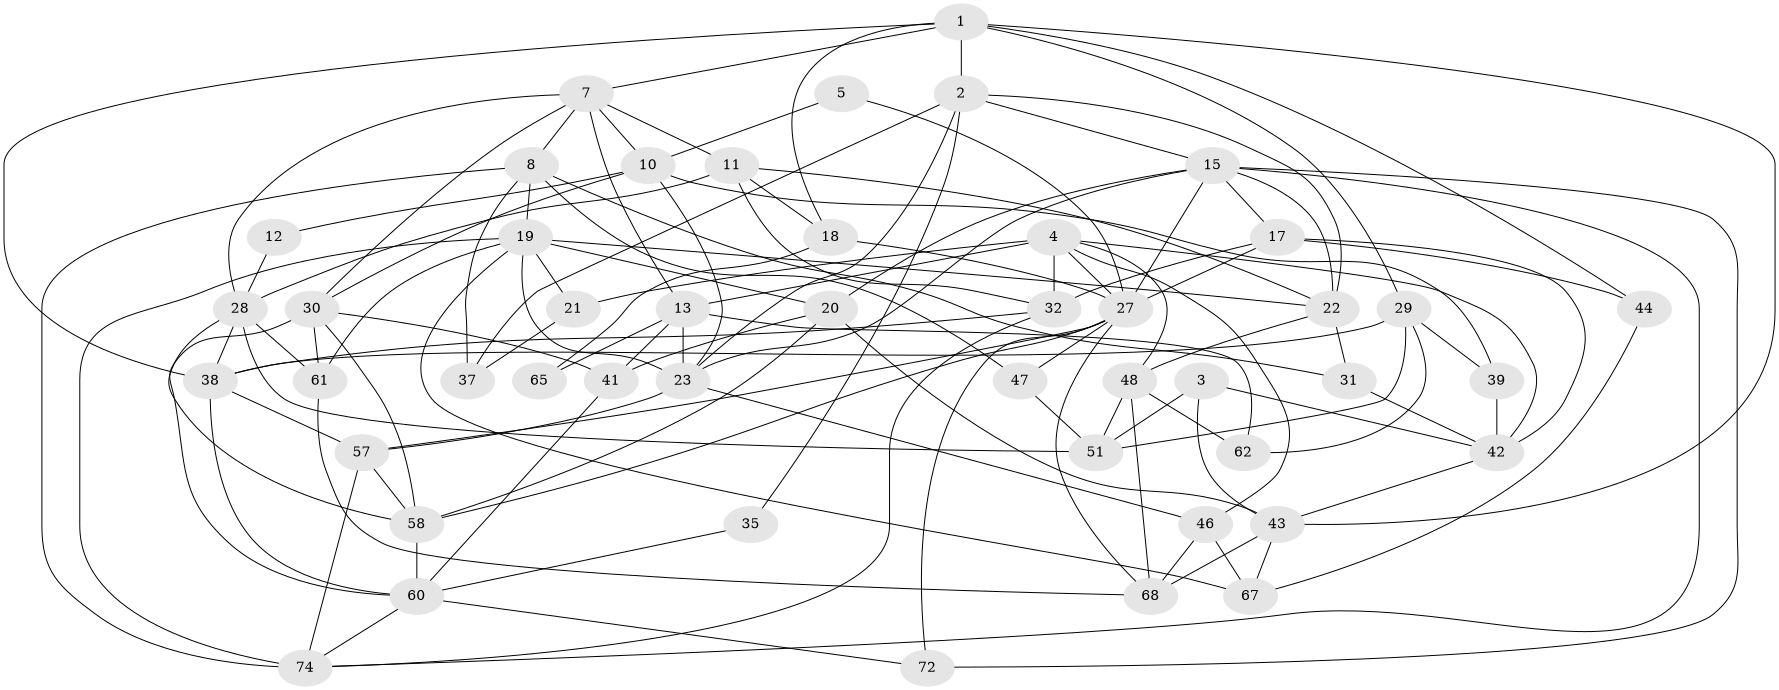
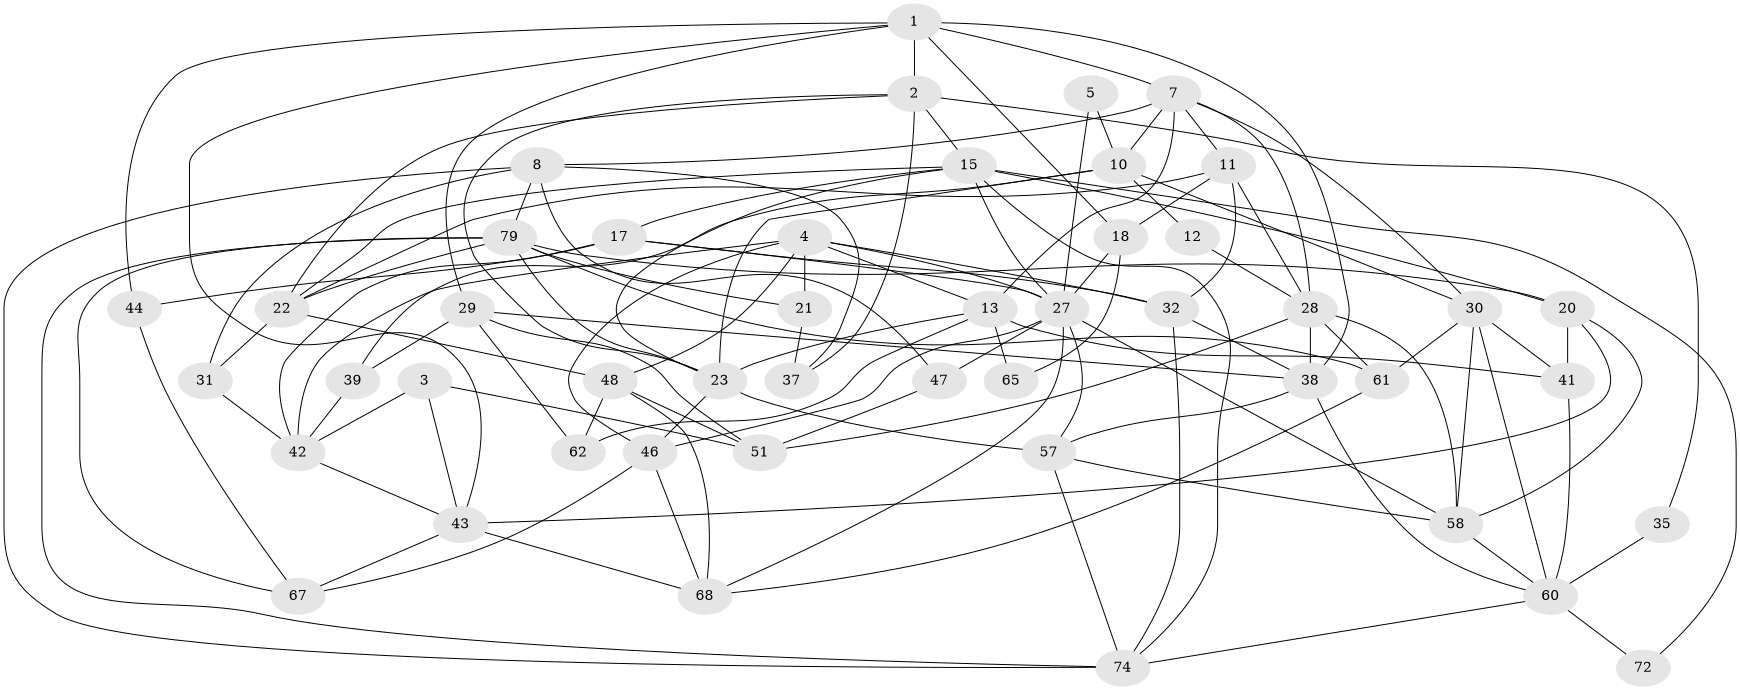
  graph {
    node [color=gray90 style=filled]
    1 [super="+70"]
    2 [super="+25"]
    7 [super="+14"]
    18 [super="+36"]
    29 [super="+52"]
    38 [super="+50"]
    43 [super="+49"]
    44
    15 [super="+75"]
    22 [super="+26"]
    23 [super="+73"]
    35
    37
    13 [super="+54"]
    10 [super="+53"]
    8 [super="+16"]
    11 [super="+56"]
    28 [super="+34"]
    30 [super="+40"]
    27 [super="+76"]
    65
    51 [super="+63"]
    39
    62
    57 [super="+59"]
    60 [super="+64"]
    67
    68
    74
    17 [super="+24"]
    20 [super="+55"]
    72
    48 [super="+69"]
    31
    46
    42 [super="+66"]
    3
    4 [super="+9"]
    21
    32 [super="+71"]
    41
    47
    58
    12
    5
-   19 [super="+33"]
+   19 [super="+33" label=79]
    61
    1 -- 2
    1 -- 7
    1 -- 18
    1 -- 29
    1 -- 38
    1 -- 43
    1 -- 44
    2 -- 15
    2 -- 22
    2 -- 23
    2 -- 35
    2 -- 37
    7 -- 13
    7 -- 10
    7 -- 8
    7 -- 11
    7 -- 28
    7 -- 30
    18 -- 27
    18 -- 65
    29 -- 38
    29 -- 51
    29 -- 39
    29 -- 62
    38 -- 57
    38 -- 60
    43 -- 67
    43 -- 68
    44 -- 67
    15 -- 22
    15 -- 23
    15 -- 27
    15 -- 74
    15 -- 17
    15 -- 20
    15 -- 72
    22 -- 48
    22 -- 31
    23 -- 57
    23 -- 46
    35 -- 60
    13 -- 23
    13 -- 65
    13 -- 62
    13 -- 41
    10 -- 23
    10 -- 30
    10 -- 39
    10 -- 12
    8 -- 37
    8 -- 74
    8 -- 31
    8 -- 47
    8 -- 19
    11 -- 18
    11 -- 22
    11 -- 28
    11 -- 32
    28 -- 38
    28 -- 51
    28 -- 58
    28 -- 61
    30 -- 60
    30 -- 41
    30 -- 58
    30 -- 61
    27 -- 57
    27 -- 68
-   27 -- 72
+   27 -- 46
    27 -- 47
    27 -- 58
    39 -- 42
    57 -- 74
    57 -- 58
    60 -- 74
    60 -- 72
    17 -- 44
    17 -- 27
    17 -- 42
    17 -- 32
    20 -- 43
    20 -- 41
    20 -- 58
    48 -- 51
    48 -- 62
    48 -- 68
    31 -- 42
    46 -- 67
    46 -- 68
    42 -- 43
    3 -- 43
    3 -- 51
    3 -- 42
    4 -- 13
    4 -- 27
    4 -- 48
    4 -- 46
    4 -- 42 [weight=2]
    4 -- 21
    4 -- 32
    21 -- 37
    32 -- 38
    32 -- 74
    41 -- 60
    47 -- 51
    58 -- 60
    12 -- 28
    5 -- 10
    5 -- 27
    19 -- 22
    19 -- 23
    19 -- 67
    19 -- 74
    19 -- 20
    19 -- 21
    19 -- 61
    61 -- 68
  }
